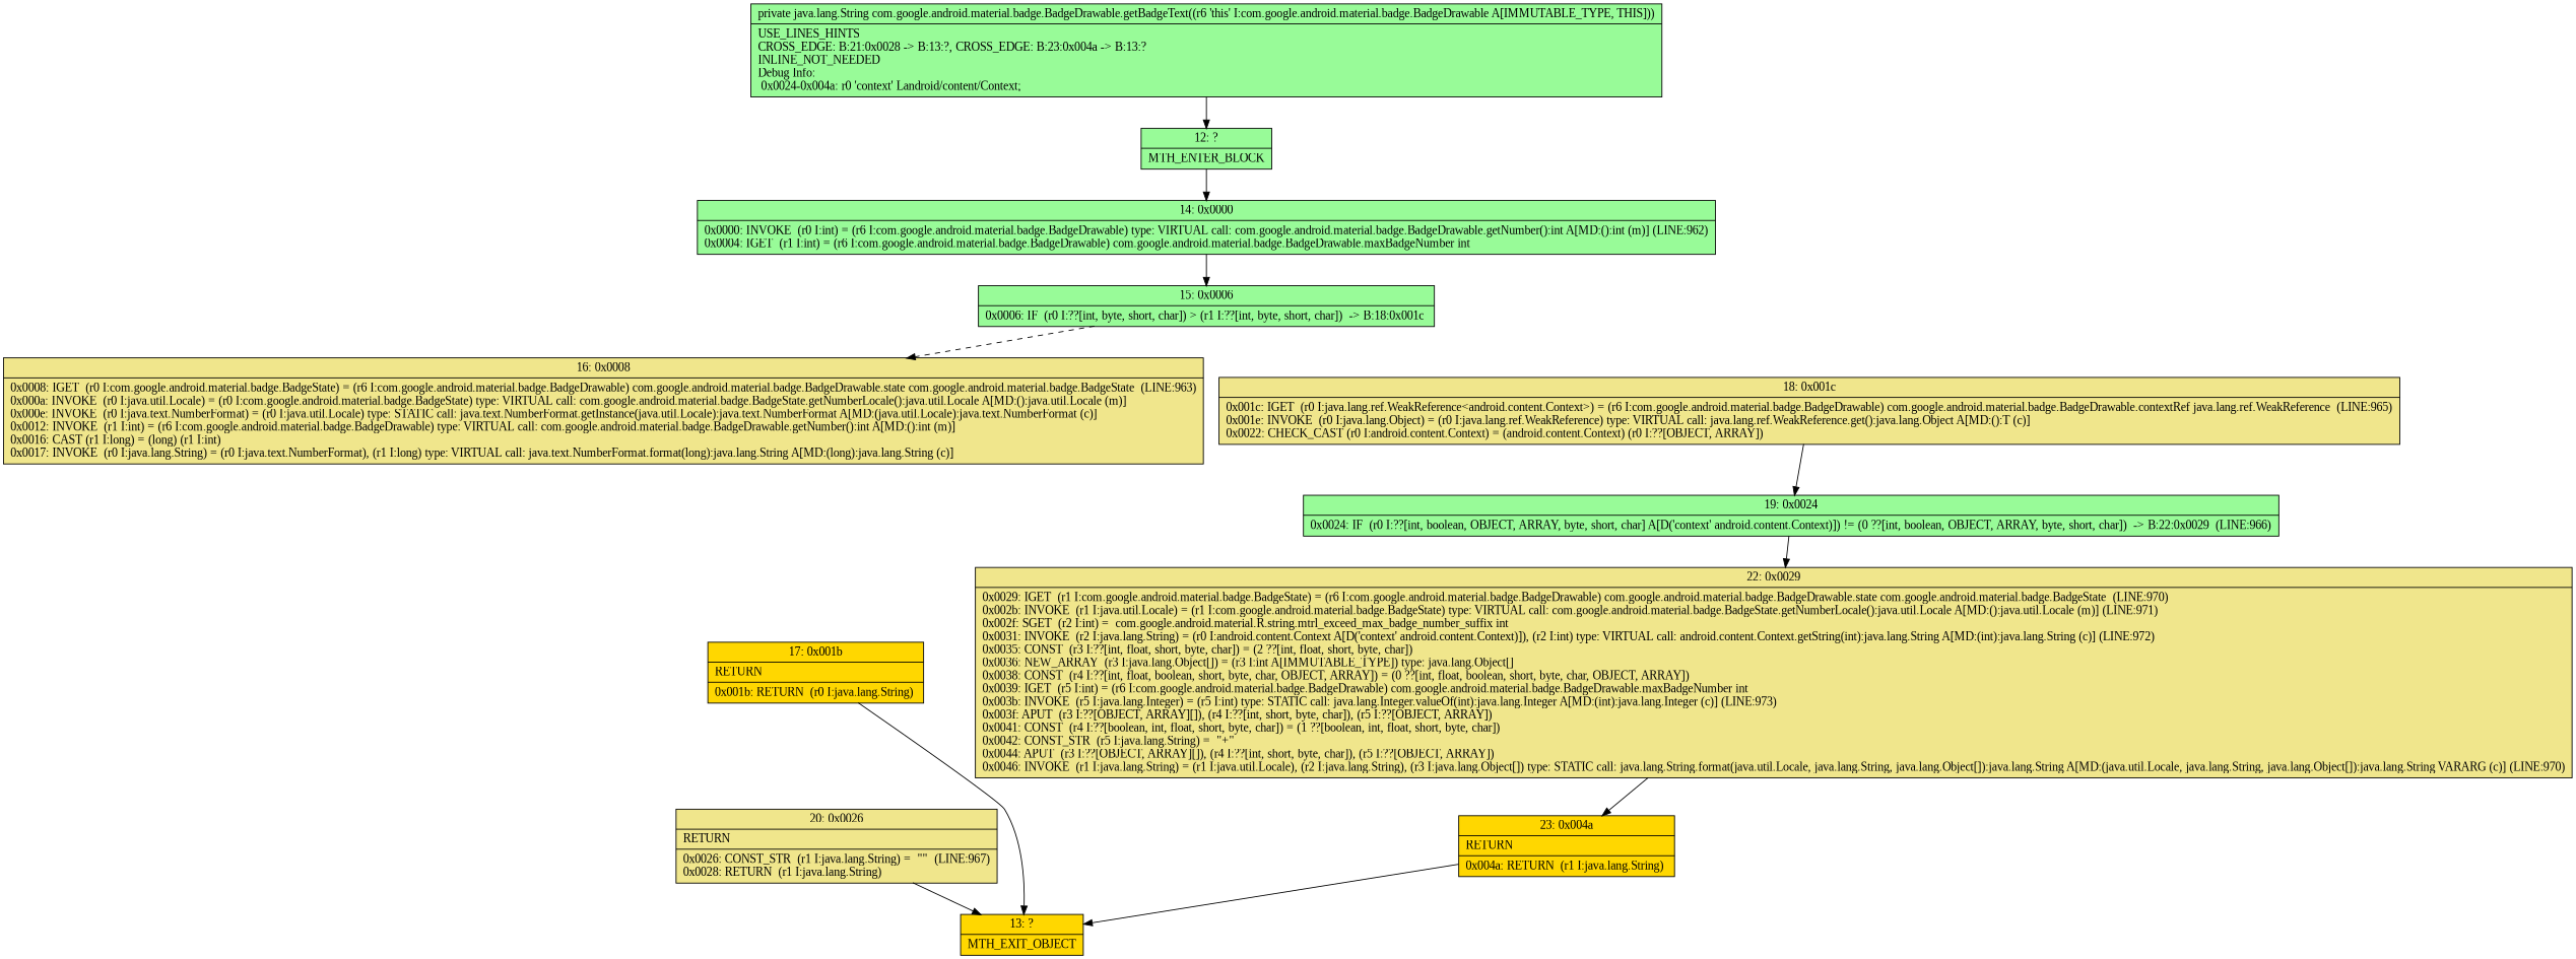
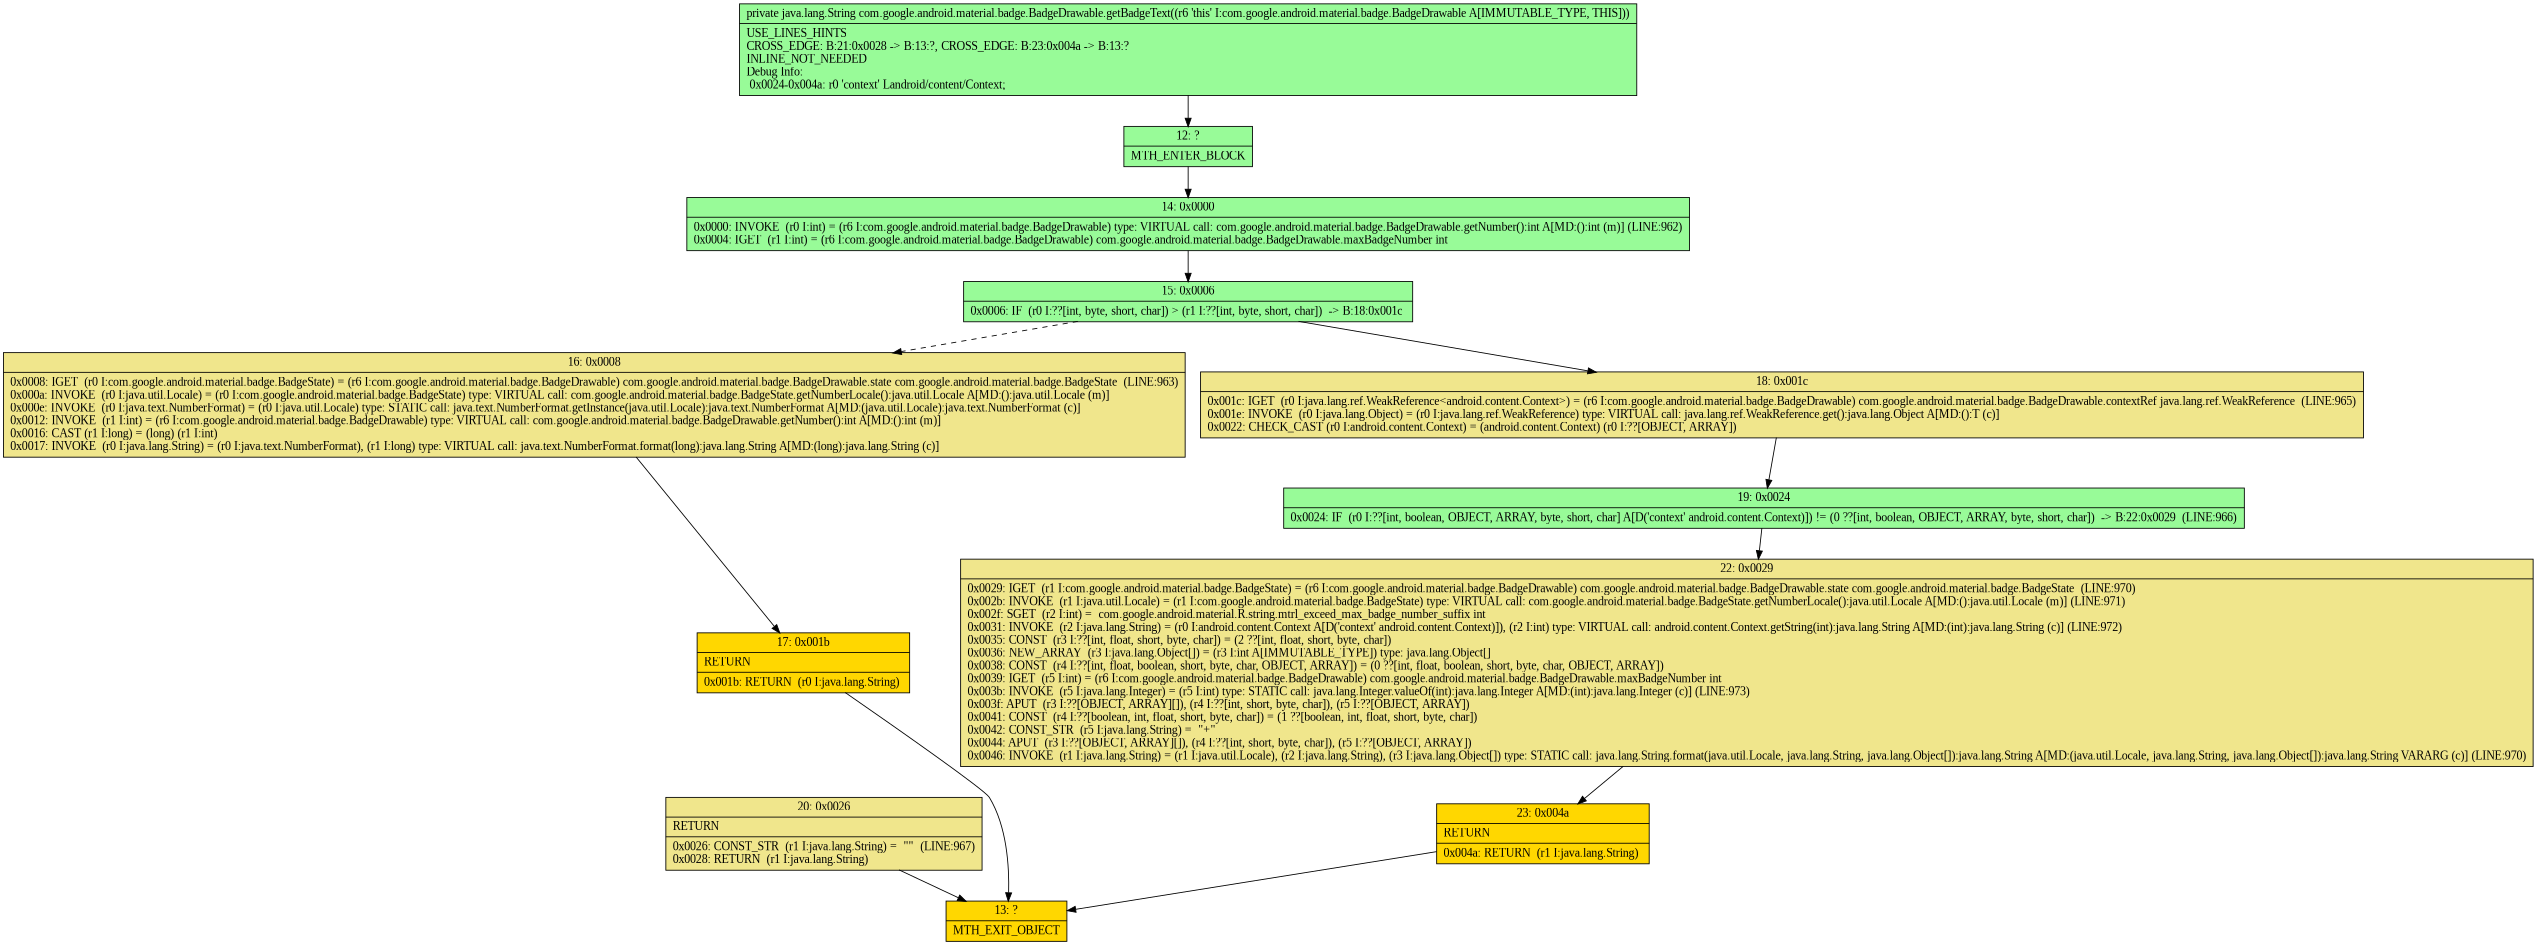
  digraph {
    fontname="Liberation Serif"
    node [fillcolor=palegreen fontname="Liberation Serif" shape=record style=filled]
    edge [fontname="Liberation Serif"]
    n1 [label="{12\:\ ?|MTH_ENTER_BLOCK\l}"]
    n2 [label="{14\:\ 0x0000|0x0000: INVOKE  (r0 I:int) = (r6 I:com.google.android.material.badge.BadgeDrawable) type: VIRTUAL call: com.google.android.material.badge.BadgeDrawable.getNumber():int A[MD:():int (m)] (LINE:962)\l0x0004: IGET  (r1 I:int) = (r6 I:com.google.android.material.badge.BadgeDrawable) com.google.android.material.badge.BadgeDrawable.maxBadgeNumber int \l}"]
    n3 [label="{15\:\ 0x0006|0x0006: IF  (r0 I:??[int, byte, short, char]) \> (r1 I:??[int, byte, short, char])  \-\> B:18:0x001c \l}"]
    n4 [fillcolor=khaki label="{16\:\ 0x0008|0x0008: IGET  (r0 I:com.google.android.material.badge.BadgeState) = (r6 I:com.google.android.material.badge.BadgeDrawable) com.google.android.material.badge.BadgeDrawable.state com.google.android.material.badge.BadgeState  (LINE:963)\l0x000a: INVOKE  (r0 I:java.util.Locale) = (r0 I:com.google.android.material.badge.BadgeState) type: VIRTUAL call: com.google.android.material.badge.BadgeState.getNumberLocale():java.util.Locale A[MD:():java.util.Locale (m)]\l0x000e: INVOKE  (r0 I:java.text.NumberFormat) = (r0 I:java.util.Locale) type: STATIC call: java.text.NumberFormat.getInstance(java.util.Locale):java.text.NumberFormat A[MD:(java.util.Locale):java.text.NumberFormat (c)]\l0x0012: INVOKE  (r1 I:int) = (r6 I:com.google.android.material.badge.BadgeDrawable) type: VIRTUAL call: com.google.android.material.badge.BadgeDrawable.getNumber():int A[MD:():int (m)]\l0x0016: CAST (r1 I:long) = (long) (r1 I:int) \l0x0017: INVOKE  (r0 I:java.lang.String) = (r0 I:java.text.NumberFormat), (r1 I:long) type: VIRTUAL call: java.text.NumberFormat.format(long):java.lang.String A[MD:(long):java.lang.String (c)]\l}"]
    n5 [fillcolor=khaki label="{18\:\ 0x001c|0x001c: IGET  (r0 I:java.lang.ref.WeakReference\<android.content.Context\>) = (r6 I:com.google.android.material.badge.BadgeDrawable) com.google.android.material.badge.BadgeDrawable.contextRef java.lang.ref.WeakReference  (LINE:965)\l0x001e: INVOKE  (r0 I:java.lang.Object) = (r0 I:java.lang.ref.WeakReference) type: VIRTUAL call: java.lang.ref.WeakReference.get():java.lang.Object A[MD:():T (c)]\l0x0022: CHECK_CAST (r0 I:android.content.Context) = (android.content.Context) (r0 I:??[OBJECT, ARRAY]) \l}"]
    n6 [fillcolor=gold label="{17\:\ 0x001b|RETURN\l|0x001b: RETURN  (r0 I:java.lang.String) \l}"]
    n7 [label="{19\:\ 0x0024|0x0024: IF  (r0 I:??[int, boolean, OBJECT, ARRAY, byte, short, char] A[D('context' android.content.Context)]) != (0 ??[int, boolean, OBJECT, ARRAY, byte, short, char])  \-\> B:22:0x0029  (LINE:966)\l}"]
    n8 [fillcolor=gold label="{13\:\ ?|MTH_EXIT_OBJECT\l}"]
    n9 [fillcolor=khaki label="{22\:\ 0x0029|0x0029: IGET  (r1 I:com.google.android.material.badge.BadgeState) = (r6 I:com.google.android.material.badge.BadgeDrawable) com.google.android.material.badge.BadgeDrawable.state com.google.android.material.badge.BadgeState  (LINE:970)\l0x002b: INVOKE  (r1 I:java.util.Locale) = (r1 I:com.google.android.material.badge.BadgeState) type: VIRTUAL call: com.google.android.material.badge.BadgeState.getNumberLocale():java.util.Locale A[MD:():java.util.Locale (m)] (LINE:971)\l0x002f: SGET  (r2 I:int) =  com.google.android.material.R.string.mtrl_exceed_max_badge_number_suffix int \l0x0031: INVOKE  (r2 I:java.lang.String) = (r0 I:android.content.Context A[D('context' android.content.Context)]), (r2 I:int) type: VIRTUAL call: android.content.Context.getString(int):java.lang.String A[MD:(int):java.lang.String (c)] (LINE:972)\l0x0035: CONST  (r3 I:??[int, float, short, byte, char]) = (2 ??[int, float, short, byte, char]) \l0x0036: NEW_ARRAY  (r3 I:java.lang.Object[]) = (r3 I:int A[IMMUTABLE_TYPE]) type: java.lang.Object[] \l0x0038: CONST  (r4 I:??[int, float, boolean, short, byte, char, OBJECT, ARRAY]) = (0 ??[int, float, boolean, short, byte, char, OBJECT, ARRAY]) \l0x0039: IGET  (r5 I:int) = (r6 I:com.google.android.material.badge.BadgeDrawable) com.google.android.material.badge.BadgeDrawable.maxBadgeNumber int \l0x003b: INVOKE  (r5 I:java.lang.Integer) = (r5 I:int) type: STATIC call: java.lang.Integer.valueOf(int):java.lang.Integer A[MD:(int):java.lang.Integer (c)] (LINE:973)\l0x003f: APUT  (r3 I:??[OBJECT, ARRAY][]), (r4 I:??[int, short, byte, char]), (r5 I:??[OBJECT, ARRAY]) \l0x0041: CONST  (r4 I:??[boolean, int, float, short, byte, char]) = (1 ??[boolean, int, float, short, byte, char]) \l0x0042: CONST_STR  (r5 I:java.lang.String) =  \"+\" \l0x0044: APUT  (r3 I:??[OBJECT, ARRAY][]), (r4 I:??[int, short, byte, char]), (r5 I:??[OBJECT, ARRAY]) \l0x0046: INVOKE  (r1 I:java.lang.String) = (r1 I:java.util.Locale), (r2 I:java.lang.String), (r3 I:java.lang.Object[]) type: STATIC call: java.lang.String.format(java.util.Locale, java.lang.String, java.lang.Object[]):java.lang.String A[MD:(java.util.Locale, java.lang.String, java.lang.Object[]):java.lang.String VARARG (c)] (LINE:970)\l}"]
    n10 [fillcolor=khaki label="{20\:\ 0x0026|RETURN\l|0x0026: CONST_STR  (r1 I:java.lang.String) =  \"\"  (LINE:967)\l0x0028: RETURN  (r1 I:java.lang.String) \l}"]
    n11 [fillcolor=gold label="{23\:\ 0x004a|RETURN\l|0x004a: RETURN  (r1 I:java.lang.String) \l}"]
    n12 [label="{private java.lang.String com.google.android.material.badge.BadgeDrawable.getBadgeText((r6 'this' I:com.google.android.material.badge.BadgeDrawable A[IMMUTABLE_TYPE, THIS]))  | USE_LINES_HINTS\lCROSS_EDGE: B:21:0x0028 \-\> B:13:?, CROSS_EDGE: B:23:0x004a \-\> B:13:?\lINLINE_NOT_NEEDED\lDebug Info:\l  0x0024\-0x004a: r0 'context' Landroid\/content\/Context;\l}"]
    n1 -> n2
    n2 -> n3
    n3 -> n4 [style=dashed]
+   n3 -> n5
+   n4 -> n6
    n5 -> n7
    n6 -> n8
    n7 -> n9
    n9 -> n11
    n10 -> n8
    n11 -> n8
    n12 -> n1
  }
